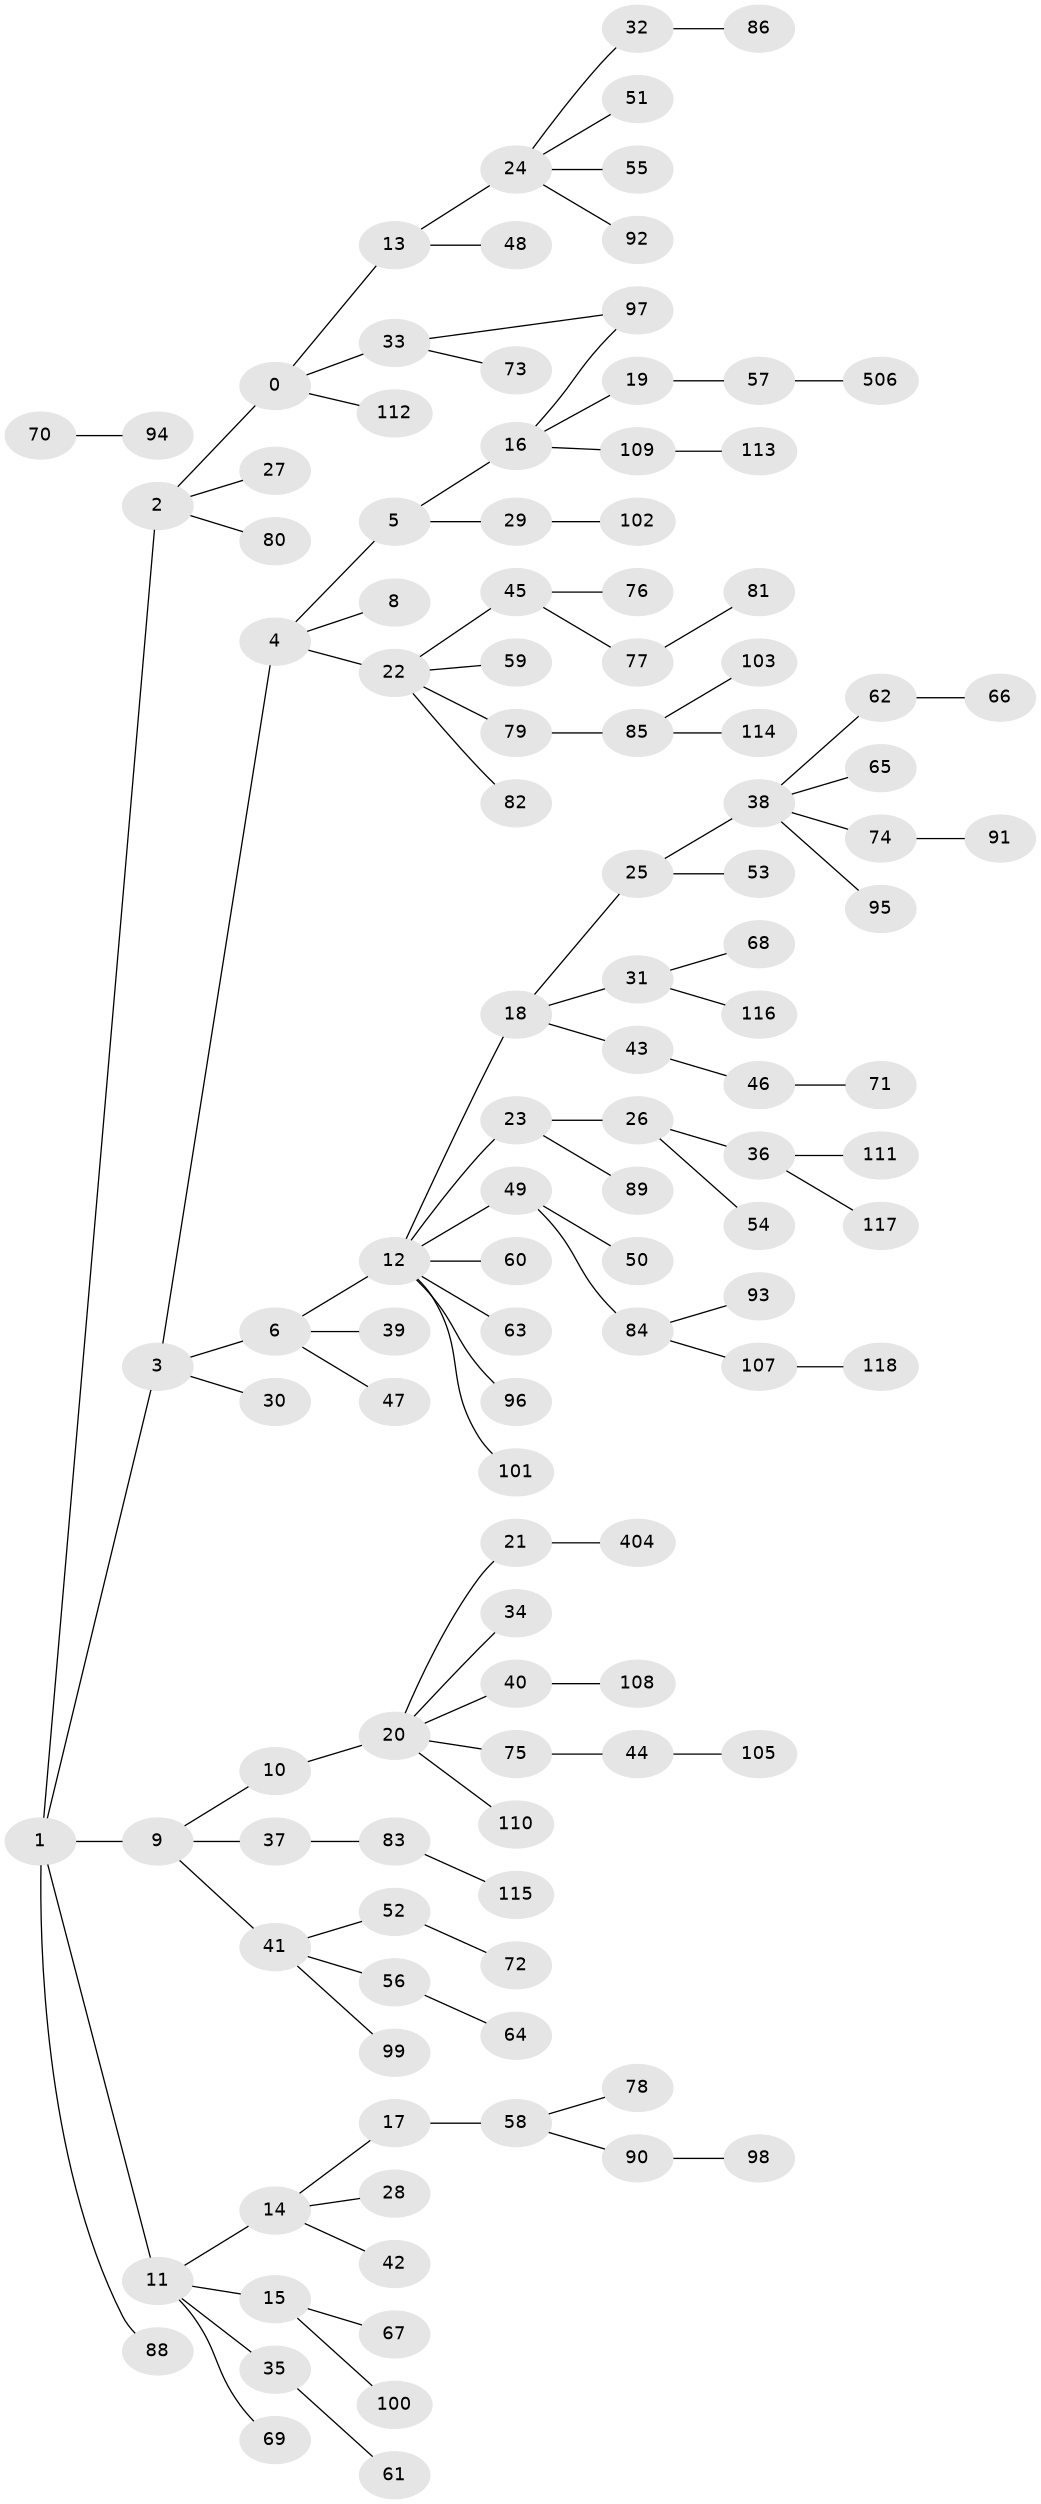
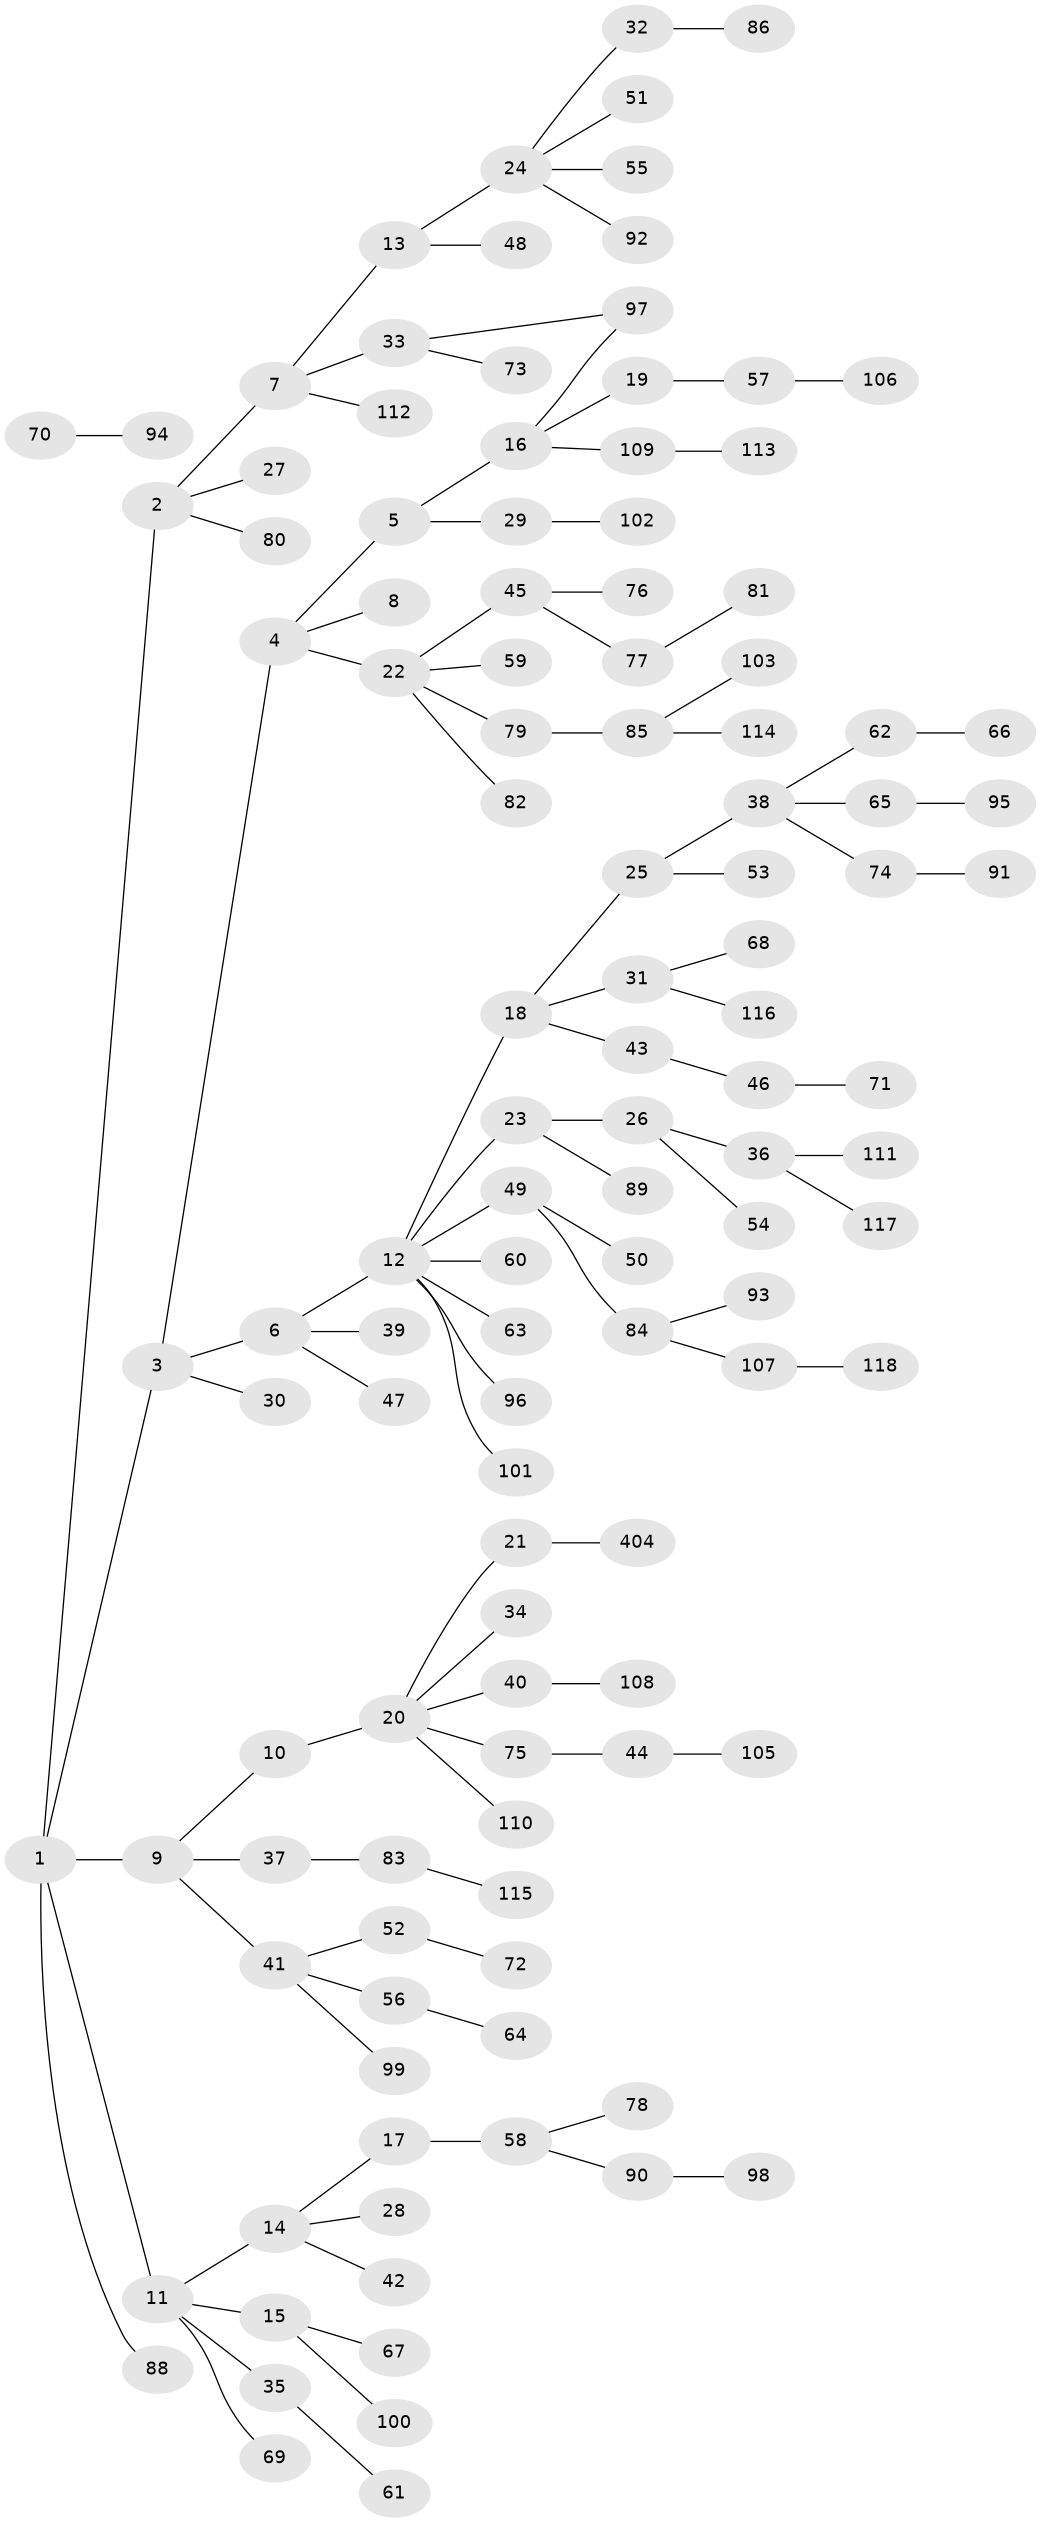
  graph {
    fontname="DejaVu Sans"
    rankdir=LR
    node [color=gray90 fontname="DejaVu Sans" style=filled]
    edge [fontname="DejaVu Sans"]
    1
    2
    3
    9
    11
    88
-   7 [label=0]
+   7
    27
    80
    4
    6
    30
    10
    37
    41
    14
    15
    35
    69
    13
    33
    112
    5
    8
    22
    12
    39
    47
    16
    29
    45
    59
    79
    82
    19
    109
    97
    102
    18
    23
    49
    60
    63
    96
    101
    24
    48
    73
    20
    83
    52
    56
    99
    21
    34
    40
    75
    110
    17
    28
    42
    67
    100
    61
    25
    31
    43
    26
    89
    50
    84
    32
    51
    55
    92
    58
    57
    70
    94
    113
    78
    90
    38
    53
    68
    116
    46
-   106 [label=506]
+   106
    n89 [label=404]
    108
    44
    76
    77
    85
    36
    54
    86
    62
    65
    74
    111
    117
    115
    66
    95
    91
    105
    72
    64
    71
    81
    93
    107
    98
    103
    114
    118
    1 -- 2
    1 -- 3
    1 -- 9
    1 -- 11
    1 -- 88
    2 -- 7
    2 -- 27
    2 -- 80
    3 -- 4
    3 -- 6
    3 -- 30
    9 -- 10
    9 -- 37
    9 -- 41
    11 -- 14
    11 -- 15
    11 -- 35
    11 -- 69
    7 -- 13
    7 -- 33
    7 -- 112
    4 -- 5
    4 -- 8
    4 -- 22
    6 -- 12
    6 -- 39
    6 -- 47
    10 -- 20
    37 -- 83
    41 -- 52
    41 -- 56
    41 -- 99
    14 -- 17
    14 -- 28
    14 -- 42
    15 -- 67
    15 -- 100
    35 -- 61
    13 -- 24
    13 -- 48
    33 -- 97
    33 -- 73
    5 -- 16
    5 -- 29
    22 -- 45
    22 -- 59
    22 -- 79
    22 -- 82
    12 -- 18
    12 -- 23
    12 -- 49
    12 -- 60
    12 -- 63
    12 -- 96
    12 -- 101
    16 -- 19
    16 -- 109
    16 -- 97
    29 -- 102
    45 -- 76
    45 -- 77
    79 -- 85
    19 -- 57
    109 -- 113
    18 -- 25
    18 -- 31
    18 -- 43
    23 -- 26
    23 -- 89
    49 -- 50
    49 -- 84
    24 -- 32
    24 -- 51
    24 -- 55
    24 -- 92
    20 -- 21
    20 -- 34
    20 -- 40
    20 -- 75
    20 -- 110
    83 -- 115
    52 -- 72
    56 -- 64
    21 -- n89
    40 -- 108
    75 -- 44
    17 -- 58
    25 -- 38
    25 -- 53
    31 -- 68
    31 -- 116
    43 -- 46
    26 -- 36
    26 -- 54
    84 -- 93
    84 -- 107
    32 -- 86
    58 -- 78
    58 -- 90
    57 -- 106
    70 -- 94
    90 -- 98
    38 -- 62
    38 -- 65
    38 -- 74
    46 -- 71
    44 -- 105
    77 -- 81
    85 -- 103
    85 -- 114
    36 -- 111
    36 -- 117
    62 -- 66
-   38 -- 95
+   65 -- 95
    74 -- 91
    107 -- 118
  }
